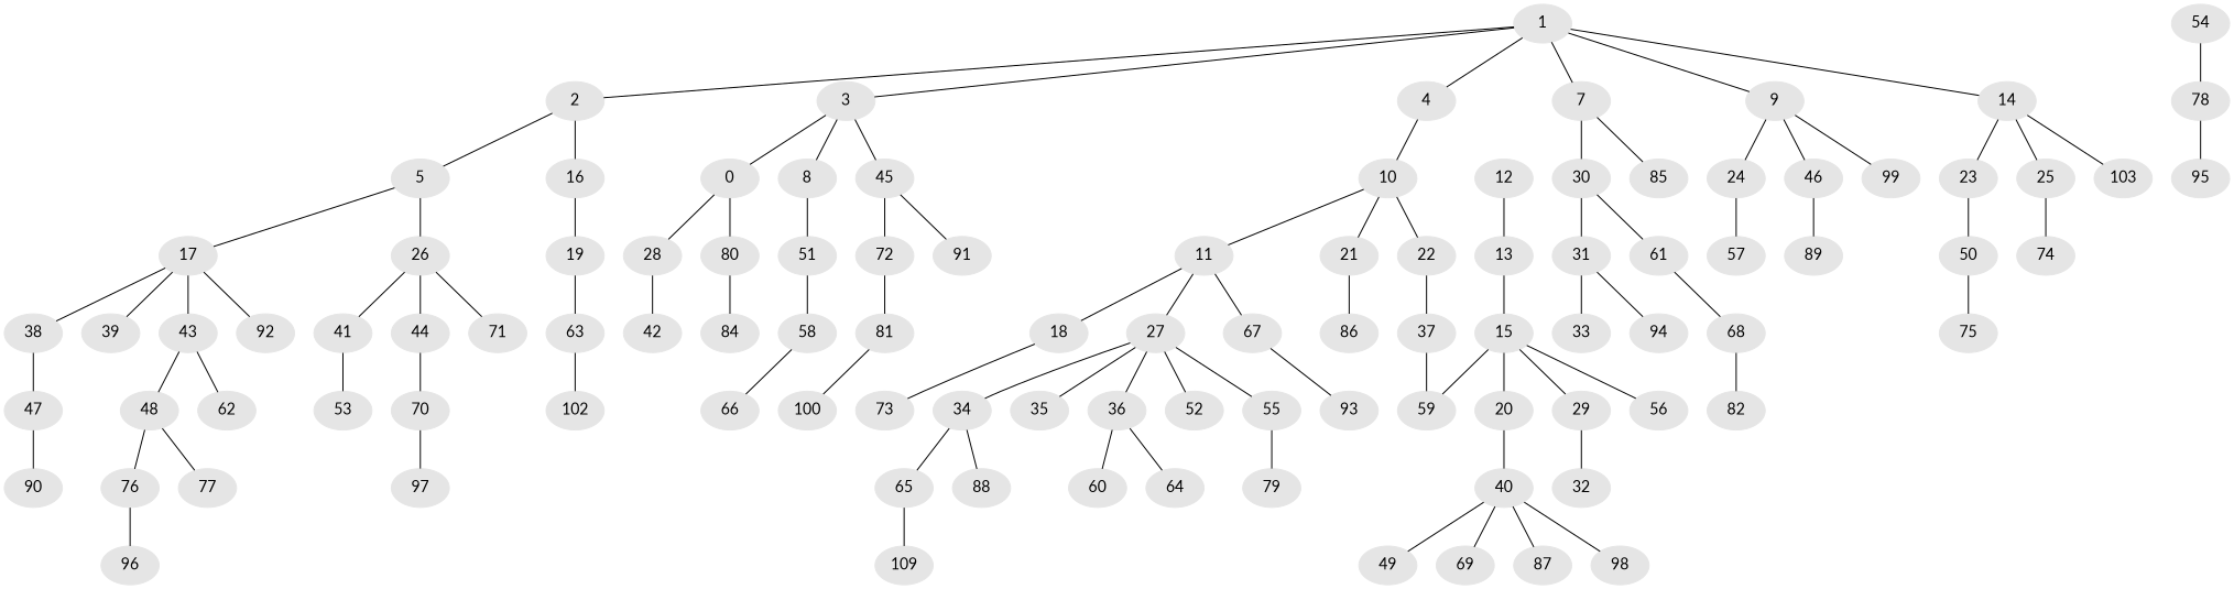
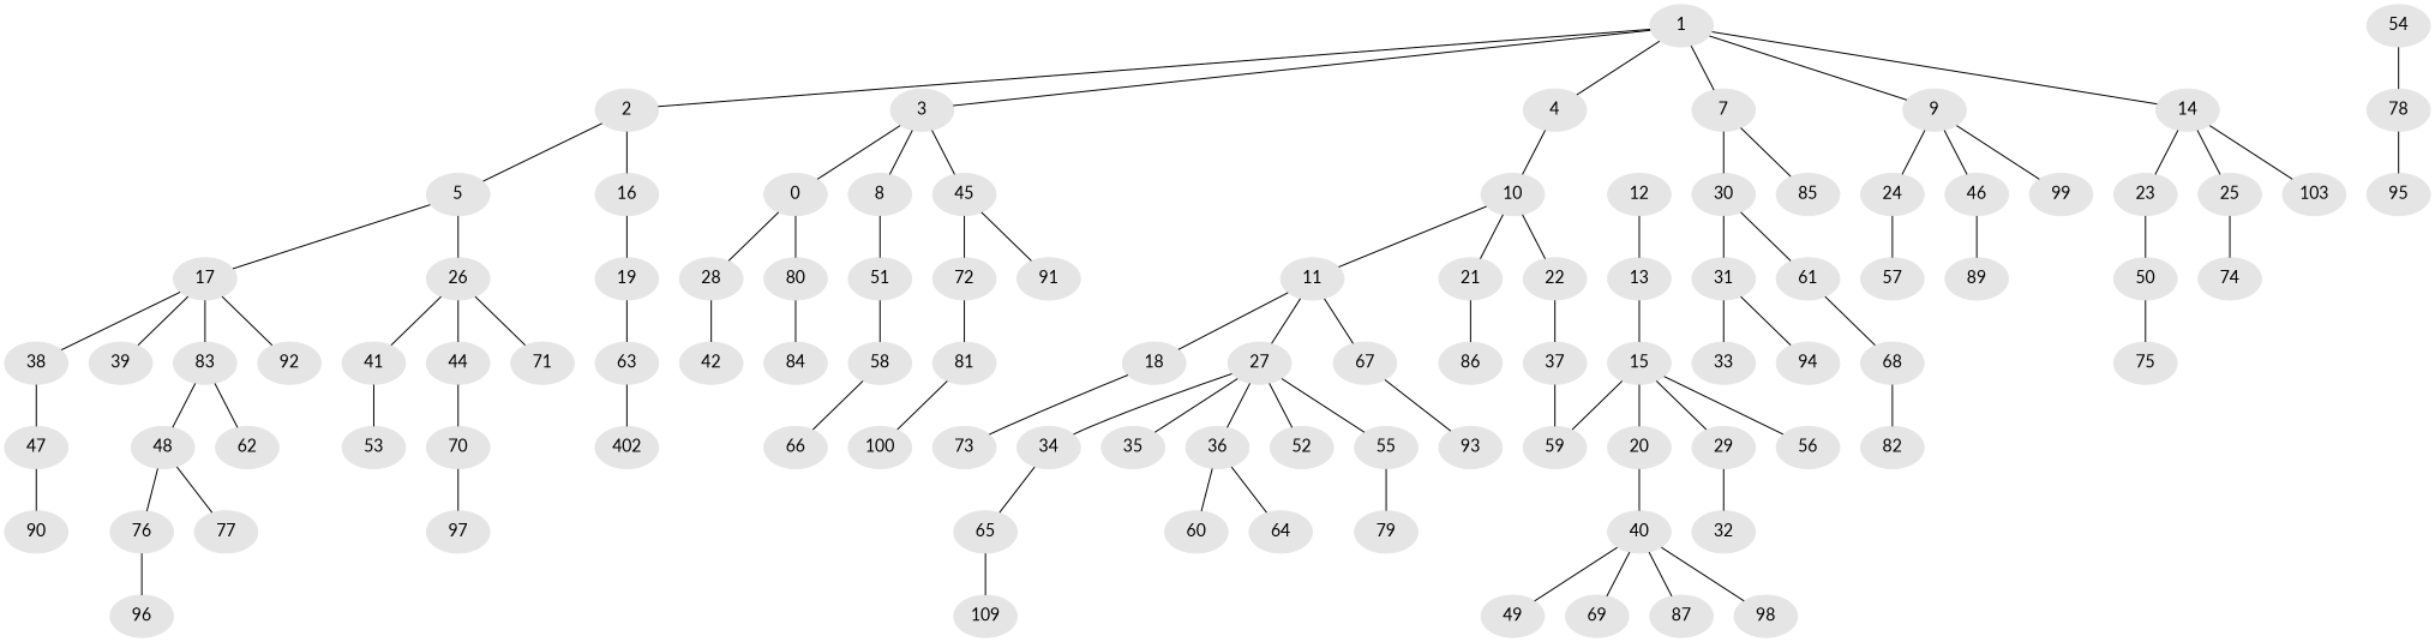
  graph {
    fontname=Lato
    node [color=gray90 fontname=Lato style=filled]
    edge [fontname=Lato]
    1
    2
    3
    4
    7
    9
    14
    5
    16
    n10 [label=0]
    8
    45
    10
    30
    85
    24
    46
    99
    23
    25
    103
    17
    26
    19
    28
    80
    51
    72
    91
    11
    21
    22
    38
    39
-   43
+   43 [label=83]
    92
    41
    44
    71
    42
    84
    31
    61
    58
    57
    89
    18
    27
    67
    12
    13
    86
    37
    73
    34
    35
    36
    52
    55
    93
    15
    20
    29
    56
    59
    50
    74
    40
    32
    54
    78
    63
    47
    48
    62
-   102
+   102 [label=402]
    49
    69
    87
    98
    75
    53
    70
    65
-   88
    60
    64
    79
    33
    94
    68
    n92 [label=109]
    90
    76
    77
    97
    81
    96
    66
    95
    82
    100
    1 -- 2
    1 -- 3
    1 -- 4
    1 -- 7
    1 -- 9
    1 -- 14
    2 -- 5
    2 -- 16
    3 -- n10
    3 -- 8
    3 -- 45
    4 -- 10
    7 -- 30
    7 -- 85
    9 -- 24
    9 -- 46
    9 -- 99
    14 -- 23
    14 -- 25
    14 -- 103
    5 -- 17
    5 -- 26
    16 -- 19
    n10 -- 28
    n10 -- 80
    8 -- 51
    45 -- 72
    45 -- 91
    10 -- 11
    10 -- 21
    10 -- 22
    30 -- 31
    30 -- 61
    24 -- 57
    46 -- 89
    23 -- 50
    25 -- 74
    17 -- 38
    17 -- 39
    17 -- 43
    17 -- 92
    26 -- 41
    26 -- 44
    26 -- 71
    19 -- 63
    28 -- 42
    80 -- 84
    51 -- 58
    72 -- 81
    11 -- 18
    11 -- 27
    11 -- 67
    21 -- 86
    22 -- 37
    38 -- 47
    43 -- 48
    43 -- 62
    41 -- 53
    44 -- 70
    31 -- 33
    31 -- 94
    61 -- 68
    58 -- 66
    18 -- 73
    27 -- 34
    27 -- 35
    27 -- 36
    27 -- 52
    27 -- 55
    67 -- 93
    12 -- 13
    13 -- 15
    37 -- 59
    34 -- 65
-   34 -- 88
    36 -- 60
    36 -- 64
    55 -- 79
    15 -- 20
    15 -- 29
    15 -- 56
    15 -- 59
    20 -- 40
    29 -- 32
    50 -- 75
    40 -- 49
    40 -- 69
    40 -- 87
    40 -- 98
    54 -- 78
    78 -- 95
    63 -- 102
    47 -- 90
    48 -- 76
    48 -- 77
    70 -- 97
    65 -- n92
    68 -- 82
    76 -- 96
    81 -- 100
  }
